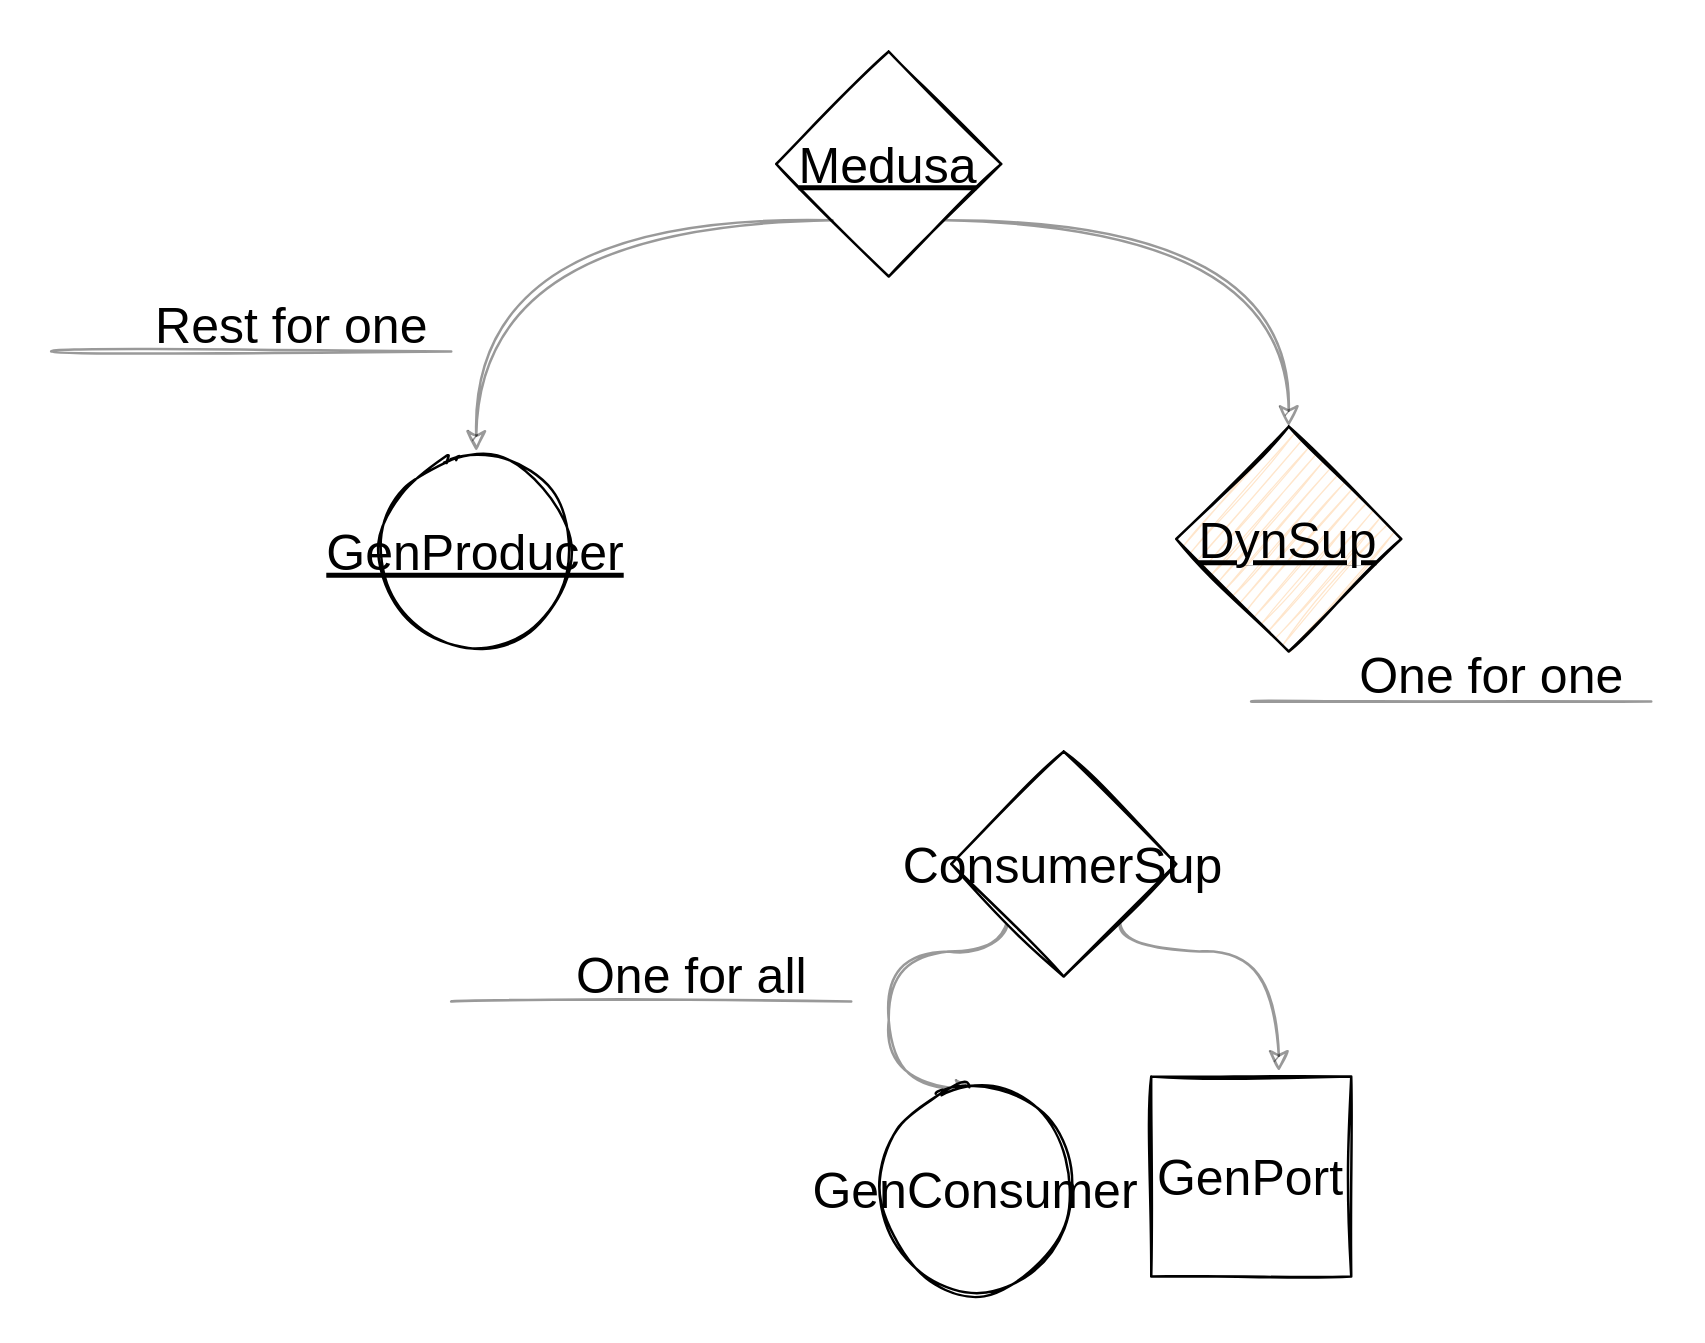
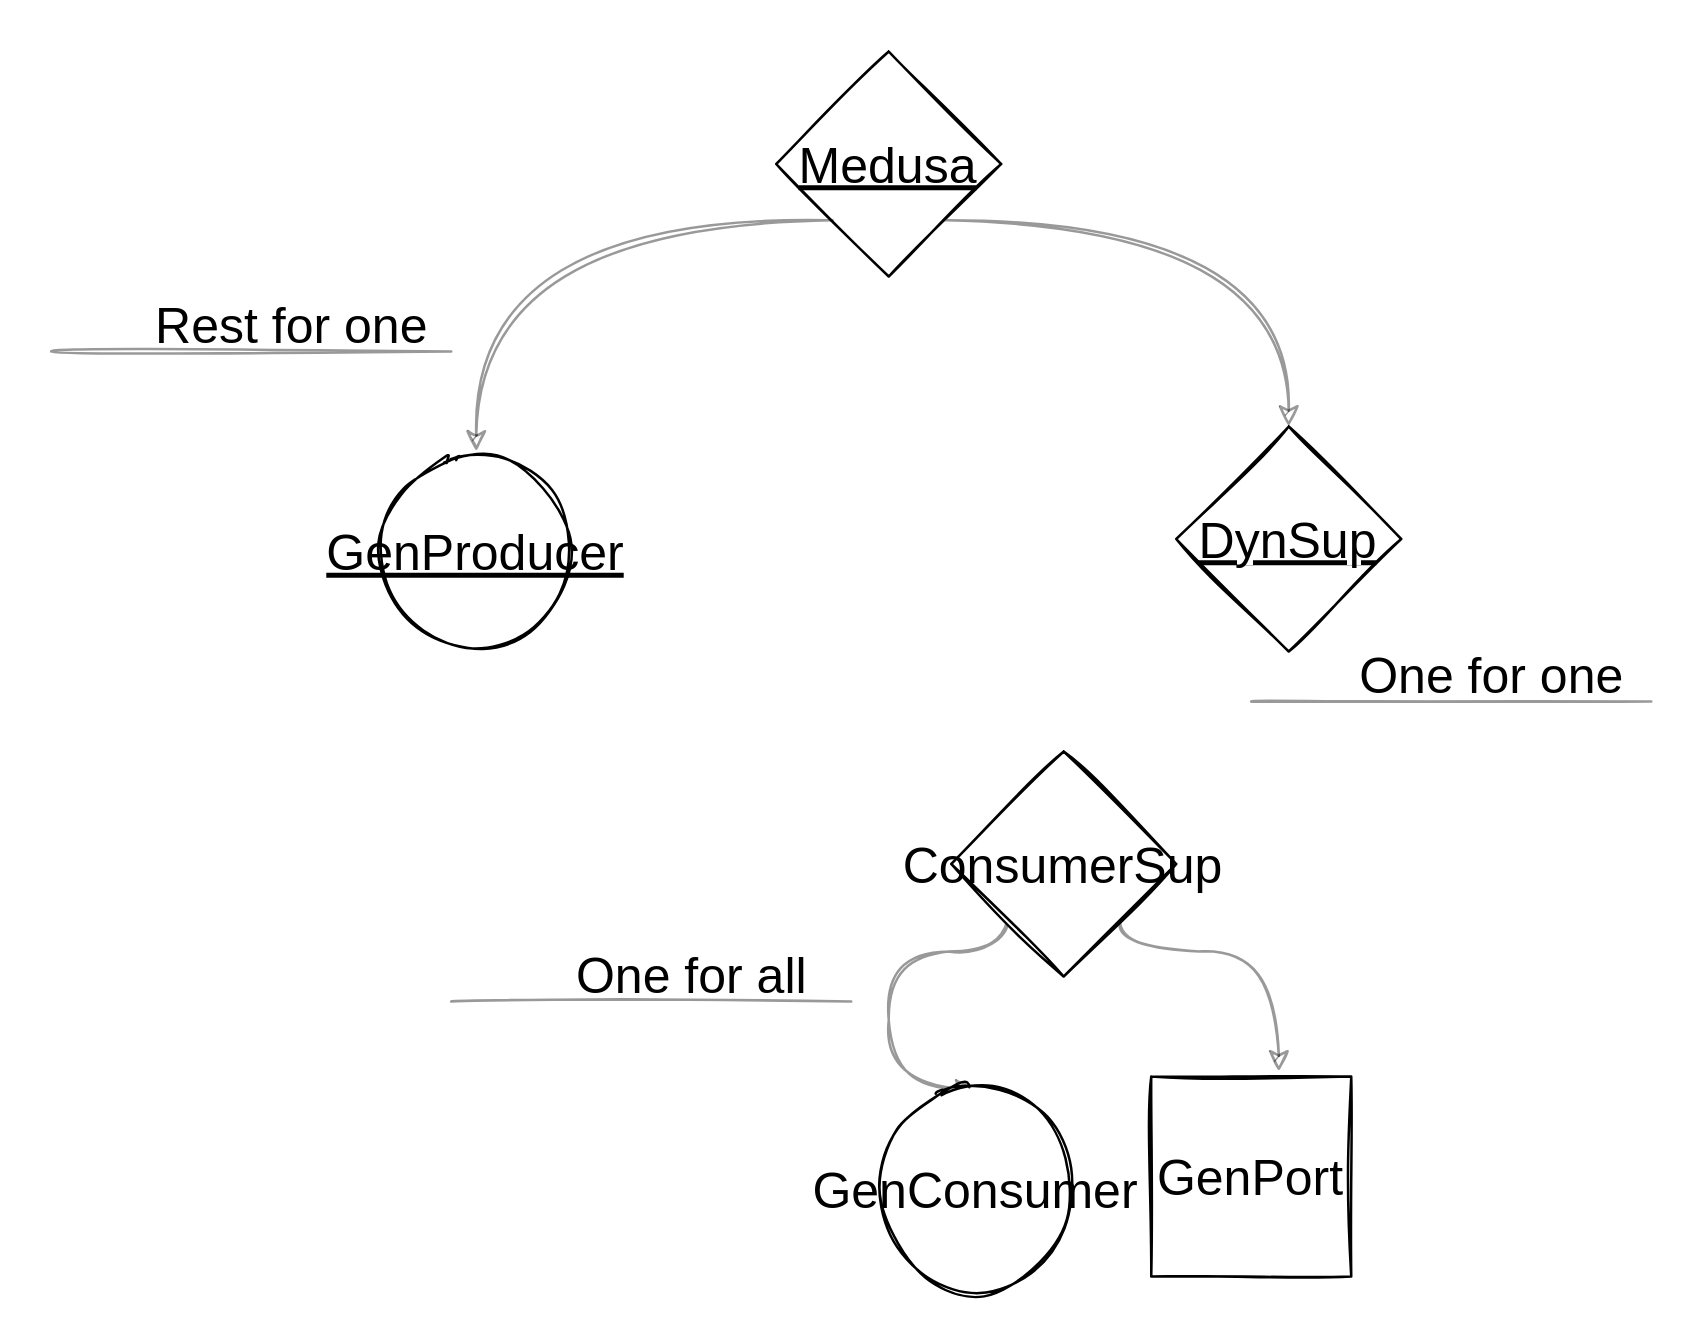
  <mxCell id="0" />
  <mxCell id="1" parent="0" />
  <mxCell id="2" style="edgeStyle=orthogonalEdgeStyle;orthogonalLoop=1;jettySize=auto;html=1;exitX=0;exitY=1;exitDx=0;exitDy=0;entryX=0.5;entryY=0;entryDx=0;entryDy=0;fontSize=20;curved=1;sketch=1;strokeColor=default;opacity=40;" parent="1" source="4" target="5" edge="1"><mxGeometry relative="1" as="geometry" /></mxCell>
  <mxCell id="3" style="edgeStyle=orthogonalEdgeStyle;curved=1;sketch=1;orthogonalLoop=1;jettySize=auto;html=1;exitX=1;exitY=1;exitDx=0;exitDy=0;entryX=0.5;entryY=0;entryDx=0;entryDy=0;fontSize=20;strokeColor=default;opacity=40;" parent="1" source="4" target="6" edge="1"><mxGeometry relative="1" as="geometry" /></mxCell>
  <mxCell id="4" value="&lt;u&gt;Medusa&lt;/u&gt;" style="rhombus;whiteSpace=wrap;html=1;fontSize=20;sketch=1;" parent="1" vertex="1"><mxGeometry x="310" y="20" width="90" height="90" as="geometry" /></mxCell>
  <mxCell id="5" value="&lt;u&gt;GenProducer&lt;/u&gt;" style="ellipse;whiteSpace=wrap;html=1;aspect=fixed;fontSize=20;sketch=1;" parent="1" vertex="1"><mxGeometry x="150" y="180" width="80" height="80" as="geometry" /></mxCell>
- <mxCell id="6" value="&lt;u&gt;DynSup&lt;/u&gt;" style="rhombus;whiteSpace=wrap;html=1;fontSize=20;sketch=1;fillColor=#ffe6cc;" parent="1" vertex="1"><mxGeometry x="470" y="170" width="90" height="90" as="geometry" /></mxCell>
+ <mxCell id="6" value="&lt;u&gt;DynSup&lt;/u&gt;" style="rhombus;whiteSpace=wrap;html=1;fontSize=20;sketch=1;" parent="1" vertex="1"><mxGeometry x="470" y="170" width="90" height="90" as="geometry" /></mxCell>
  <mxCell id="7" style="edgeStyle=orthogonalEdgeStyle;curved=1;sketch=1;orthogonalLoop=1;jettySize=auto;html=1;exitX=0;exitY=1;exitDx=0;exitDy=0;entryX=0.5;entryY=0;entryDx=0;entryDy=0;fontSize=20;strokeColor=default;opacity=40;" parent="1" source="9" target="10" edge="1"><mxGeometry relative="1" as="geometry"><Array as="points"><mxPoint x="403" y="380" /><mxPoint x="355" y="380" /></Array></mxGeometry></mxCell>
  <mxCell id="8" style="edgeStyle=orthogonalEdgeStyle;curved=1;sketch=1;orthogonalLoop=1;jettySize=auto;html=1;exitX=1;exitY=1;exitDx=0;exitDy=0;entryX=0.638;entryY=-0.025;entryDx=0;entryDy=0;entryPerimeter=0;fontSize=20;strokeColor=default;opacity=40;" parent="1" source="9" target="11" edge="1"><mxGeometry relative="1" as="geometry"><Array as="points"><mxPoint x="448" y="380" /><mxPoint x="511" y="380" /></Array></mxGeometry></mxCell>
  <mxCell id="9" value="ConsumerSup" style="rhombus;whiteSpace=wrap;html=1;fontSize=20;sketch=1;" parent="1" vertex="1"><mxGeometry x="380" y="300" width="90" height="90" as="geometry" /></mxCell>
  <mxCell id="10" value="GenConsumer" style="ellipse;whiteSpace=wrap;html=1;aspect=fixed;fontSize=20;sketch=1;" parent="1" vertex="1"><mxGeometry x="350" y="435" width="80" height="80" as="geometry" /></mxCell>
  <mxCell id="11" value="GenPort" style="whiteSpace=wrap;html=1;aspect=fixed;fontSize=20;sketch=1;" parent="1" vertex="1"><mxGeometry x="460" y="430" width="80" height="80" as="geometry" /></mxCell>
  <mxCell id="12" value="" style="endArrow=none;html=1;sketch=1;fontSize=20;strokeColor=default;opacity=40;curved=1;" parent="1" edge="1"><mxGeometry width="50" height="50" relative="1" as="geometry"><mxPoint x="20" y="140" as="sourcePoint" /><mxPoint x="180" y="140" as="targetPoint" /></mxGeometry></mxCell>
  <mxCell id="13" value="Rest for one" style="edgeLabel;html=1;align=center;verticalAlign=bottom;resizable=0;points=[];fontSize=20;labelPosition=center;verticalLabelPosition=top;labelBackgroundColor=none;" parent="12" vertex="1" connectable="0"><mxGeometry x="0.188" y="-3" relative="1" as="geometry"><mxPoint as="offset" /></mxGeometry></mxCell>
  <mxCell id="14" value="" style="endArrow=none;html=1;sketch=1;fontSize=20;strokeColor=default;opacity=40;curved=1;" parent="1" edge="1"><mxGeometry width="50" height="50" relative="1" as="geometry"><mxPoint x="500" y="280" as="sourcePoint" /><mxPoint x="660" y="280" as="targetPoint" /></mxGeometry></mxCell>
  <mxCell id="15" value="One for one" style="edgeLabel;html=1;align=center;verticalAlign=bottom;resizable=0;points=[];fontSize=20;labelPosition=center;verticalLabelPosition=top;labelBackgroundColor=none;" parent="14" vertex="1" connectable="0"><mxGeometry x="0.188" y="-3" relative="1" as="geometry"><mxPoint as="offset" /></mxGeometry></mxCell>
  <mxCell id="16" value="" style="endArrow=none;html=1;sketch=1;fontSize=20;strokeColor=default;opacity=40;curved=1;" parent="1" edge="1"><mxGeometry width="50" height="50" relative="1" as="geometry"><mxPoint x="180" y="400" as="sourcePoint" /><mxPoint x="340" y="400" as="targetPoint" /></mxGeometry></mxCell>
  <mxCell id="17" value="One for all" style="edgeLabel;html=1;align=center;verticalAlign=bottom;resizable=0;points=[];fontSize=20;labelPosition=center;verticalLabelPosition=top;labelBackgroundColor=none;" parent="16" vertex="1" connectable="0"><mxGeometry x="0.188" y="-3" relative="1" as="geometry"><mxPoint as="offset" /></mxGeometry></mxCell>
